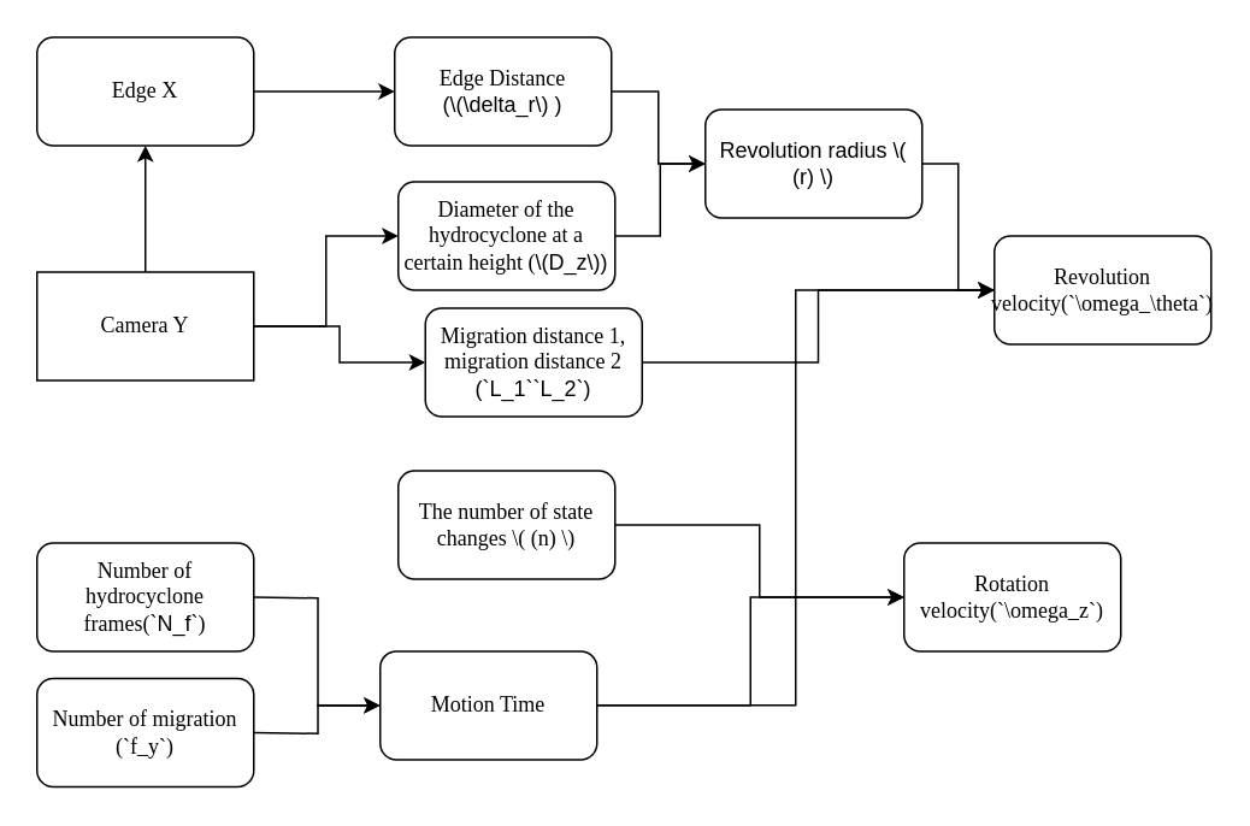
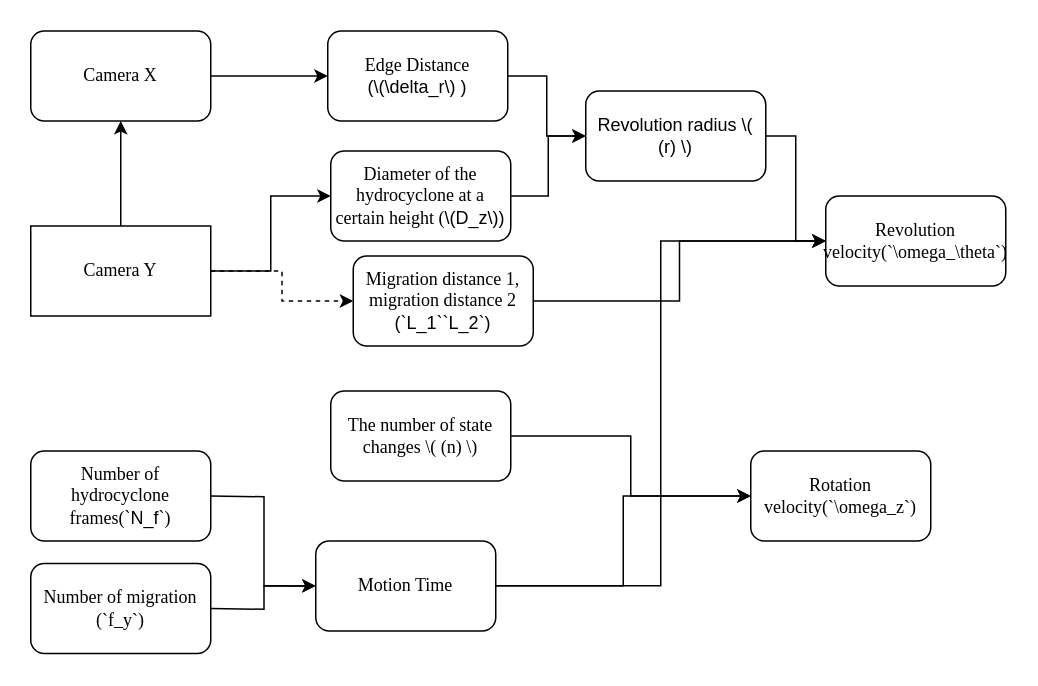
  <mxCell id="0" />
  <mxCell id="1" parent="0" />
  <mxCell id="2" style="edgeStyle=orthogonalEdgeStyle;rounded=0;orthogonalLoop=1;jettySize=auto;html=1;entryX=0;entryY=0.5;entryDx=0;entryDy=0;fontFamily=Times New Roman;fontSize=12;fontColor=default;" parent="1" source="3" target="27" edge="1"><mxGeometry relative="1" as="geometry" /></mxCell>
- <mxCell id="3" value="&lt;font face=&quot;Times New Roman&quot;&gt;Edge X&lt;/font&gt;" style="rounded=1;whiteSpace=wrap;html=1;shadow=0;glass=0;strokeColor=default;strokeWidth=1;align=center;verticalAlign=middle;fontFamily=Helvetica;fontSize=12;fontColor=default;fillColor=default;" parent="1" vertex="1"><mxGeometry x="20" y="20" width="120" height="60" as="geometry" /></mxCell>
+ <mxCell id="3" value="&lt;font face=&quot;Times New Roman&quot;&gt;Camera X&lt;/font&gt;" style="rounded=1;whiteSpace=wrap;html=1;shadow=0;glass=0;strokeColor=default;strokeWidth=1;align=center;verticalAlign=middle;fontFamily=Helvetica;fontSize=12;fontColor=default;fillColor=default;" parent="1" vertex="1"><mxGeometry x="20" y="20" width="120" height="60" as="geometry" /></mxCell>
  <mxCell id="4" style="edgeStyle=orthogonalEdgeStyle;rounded=0;orthogonalLoop=1;jettySize=auto;html=1;entryX=0;entryY=0.5;entryDx=0;entryDy=0;fontFamily=Times New Roman;fontSize=12;fontColor=default;" parent="1" source="7" target="10" edge="1"><mxGeometry relative="1" as="geometry" /></mxCell>
- <mxCell id="5" style="edgeStyle=orthogonalEdgeStyle;rounded=0;orthogonalLoop=1;jettySize=auto;html=1;entryX=0;entryY=0.5;entryDx=0;entryDy=0;fontFamily=Times New Roman;fontSize=12;fontColor=default;" parent="1" source="7" target="22" edge="1"><mxGeometry relative="1" as="geometry" /></mxCell>
+ <mxCell id="5" style="edgeStyle=orthogonalEdgeStyle;rounded=0;orthogonalLoop=1;jettySize=auto;html=1;entryX=0;entryY=0.5;entryDx=0;entryDy=0;fontFamily=Times New Roman;fontSize=12;fontColor=default;dashed=1;" parent="1" source="7" target="22" edge="1"><mxGeometry relative="1" as="geometry" /></mxCell>
  <mxCell id="6" style="edgeStyle=orthogonalEdgeStyle;rounded=0;orthogonalLoop=1;jettySize=auto;html=1;fontFamily=Times New Roman;fontSize=12;fontColor=default;" parent="1" source="7" edge="1"><mxGeometry relative="1" as="geometry"><mxPoint x="80" y="80" as="targetPoint" /></mxGeometry></mxCell>
  <mxCell id="7" value="&lt;font face=&quot;Times New Roman&quot;&gt;Camera Y&lt;/font&gt;" style="whiteSpace=wrap;html=1;shadow=0;glass=0;strokeColor=default;strokeWidth=1;align=center;verticalAlign=middle;fontFamily=Helvetica;fontSize=12;fontColor=default;fillColor=default;rounded=0;" parent="1" vertex="1"><mxGeometry x="20" y="150" width="120" height="60" as="geometry" /></mxCell>
  <mxCell id="8" style="edgeStyle=orthogonalEdgeStyle;rounded=0;orthogonalLoop=1;jettySize=auto;html=1;entryX=0;entryY=0.5;entryDx=0;entryDy=0;fontFamily=Times New Roman;fontSize=12;fontColor=default;" parent="1" source="27" target="16" edge="1"><mxGeometry relative="1" as="geometry" /></mxCell>
  <mxCell id="9" style="edgeStyle=orthogonalEdgeStyle;rounded=0;orthogonalLoop=1;jettySize=auto;html=1;entryX=0;entryY=0.5;entryDx=0;entryDy=0;fontFamily=Times New Roman;fontSize=12;fontColor=default;" parent="1" source="10" target="16" edge="1"><mxGeometry relative="1" as="geometry" /></mxCell>
  <mxCell id="10" value="&lt;font face=&quot;Times New Roman&quot;&gt;Diameter of the hydrocyclone at a certain height (&lt;/font&gt;\(D_z\))" style="rounded=1;whiteSpace=wrap;html=1;shadow=0;glass=0;strokeColor=default;strokeWidth=1;align=center;verticalAlign=middle;fontFamily=Helvetica;fontSize=12;fontColor=default;fillColor=default;" parent="1" vertex="1"><mxGeometry x="220" y="100" width="120" height="60" as="geometry" /></mxCell>
  <mxCell id="11" style="edgeStyle=orthogonalEdgeStyle;rounded=0;orthogonalLoop=1;jettySize=auto;html=1;entryX=0;entryY=0.5;entryDx=0;entryDy=0;fontFamily=Times New Roman;fontSize=12;fontColor=default;" parent="1" target="25" edge="1"><mxGeometry relative="1" as="geometry"><mxPoint x="140" y="329.999" as="sourcePoint" /></mxGeometry></mxCell>
  <mxCell id="12" value="&lt;font face=&quot;Times New Roman&quot;&gt;Number of hydrocyclone frames(&lt;/font&gt;&lt;span style=&quot;text-align: left;&quot;&gt;`N_f`&lt;/span&gt;&lt;font face=&quot;Times New Roman&quot;&gt;)&lt;/font&gt;" style="rounded=1;whiteSpace=wrap;html=1;shadow=0;glass=0;strokeColor=default;strokeWidth=1;align=center;verticalAlign=middle;fontFamily=Helvetica;fontSize=12;fontColor=default;fillColor=default;" parent="1" vertex="1"><mxGeometry x="20" y="300" width="120" height="60" as="geometry" /></mxCell>
  <mxCell id="13" style="edgeStyle=orthogonalEdgeStyle;rounded=0;orthogonalLoop=1;jettySize=auto;html=1;entryX=0;entryY=0.5;entryDx=0;entryDy=0;fontFamily=Times New Roman;fontSize=12;fontColor=default;" parent="1" target="25" edge="1"><mxGeometry relative="1" as="geometry"><mxPoint x="140" y="404.969" as="sourcePoint" /></mxGeometry></mxCell>
  <mxCell id="14" value="&lt;font face=&quot;Times New Roman&quot;&gt;Number of migration (`f_y`)&lt;/font&gt;" style="rounded=1;whiteSpace=wrap;html=1;shadow=0;glass=0;strokeColor=default;strokeWidth=1;align=center;verticalAlign=middle;fontFamily=Helvetica;fontSize=12;fontColor=default;fillColor=default;" parent="1" vertex="1"><mxGeometry x="20" y="374.97" width="120" height="60" as="geometry" /></mxCell>
  <mxCell id="15" style="edgeStyle=orthogonalEdgeStyle;rounded=0;orthogonalLoop=1;jettySize=auto;html=1;entryX=0;entryY=0.5;entryDx=0;entryDy=0;fontFamily=Times New Roman;fontSize=12;fontColor=default;" parent="1" source="16" target="17" edge="1"><mxGeometry relative="1" as="geometry" /></mxCell>
  <mxCell id="16" value="Revolution radius &lt;span style=&quot;background-color: transparent;&quot;&gt;\( (r) \)&lt;/span&gt;" style="rounded=1;whiteSpace=wrap;html=1;shadow=0;glass=0;strokeColor=default;strokeWidth=1;align=center;verticalAlign=middle;fontFamily=Helvetica;fontSize=12;fontColor=default;fillColor=default;" parent="1" vertex="1"><mxGeometry x="390" y="60" width="120" height="60" as="geometry" /></mxCell>
  <mxCell id="17" value="Revolution velocity(`\omega_\theta`)" style="rounded=1;whiteSpace=wrap;html=1;shadow=0;glass=0;strokeColor=default;strokeWidth=1;align=center;verticalAlign=middle;fontFamily=Times New Roman;fontSize=12;fontColor=default;fillColor=default;" parent="1" vertex="1"><mxGeometry x="550" y="130" width="120" height="60" as="geometry" /></mxCell>
  <mxCell id="18" value="Rotation velocity(`\omega_z`)" style="rounded=1;whiteSpace=wrap;html=1;shadow=0;glass=0;strokeColor=default;strokeWidth=1;align=center;verticalAlign=middle;fontFamily=Times New Roman;fontSize=12;fontColor=default;fillColor=default;" parent="1" vertex="1"><mxGeometry x="500" y="300" width="120" height="60" as="geometry" /></mxCell>
  <mxCell id="19" style="edgeStyle=orthogonalEdgeStyle;rounded=0;orthogonalLoop=1;jettySize=auto;html=1;entryX=0;entryY=0.5;entryDx=0;entryDy=0;fontFamily=Times New Roman;fontSize=12;fontColor=default;" parent="1" source="20" target="18" edge="1"><mxGeometry relative="1" as="geometry" /></mxCell>
  <mxCell id="20" value="The number of state changes&amp;nbsp;&lt;span style=&quot;background-color: transparent;&quot;&gt;\( (n) \)&lt;/span&gt;" style="rounded=1;whiteSpace=wrap;html=1;shadow=0;glass=0;strokeColor=default;strokeWidth=1;align=center;verticalAlign=middle;fontFamily=Times New Roman;fontSize=12;fontColor=default;fillColor=default;" parent="1" vertex="1"><mxGeometry x="220" y="260" width="120" height="60" as="geometry" /></mxCell>
  <mxCell id="21" style="edgeStyle=orthogonalEdgeStyle;rounded=0;orthogonalLoop=1;jettySize=auto;html=1;entryX=0;entryY=0.5;entryDx=0;entryDy=0;fontFamily=Times New Roman;fontSize=12;fontColor=default;" parent="1" source="22" target="17" edge="1"><mxGeometry relative="1" as="geometry" /></mxCell>
  <mxCell id="22" value="Migration distance 1, migration distance 2&lt;div&gt;&lt;span style=&quot;font-family: Helvetica; text-align: left;&quot;&gt;(`L_1`&lt;/span&gt;&lt;span style=&quot;font-family: Helvetica; text-align: left; background-color: transparent; color: light-dark(rgb(0, 0, 0), rgb(255, 255, 255));&quot;&gt;`L_2`)&lt;/span&gt;&lt;/div&gt;" style="rounded=1;whiteSpace=wrap;html=1;shadow=0;glass=0;strokeColor=default;strokeWidth=1;align=center;verticalAlign=middle;fontFamily=Times New Roman;fontSize=12;fontColor=default;fillColor=default;" parent="1" vertex="1"><mxGeometry x="235" y="170" width="120" height="60" as="geometry" /></mxCell>
  <mxCell id="23" style="edgeStyle=orthogonalEdgeStyle;rounded=0;orthogonalLoop=1;jettySize=auto;html=1;entryX=0;entryY=0.5;entryDx=0;entryDy=0;fontFamily=Times New Roman;fontSize=12;fontColor=default;" parent="1" source="25" target="17" edge="1"><mxGeometry relative="1" as="geometry" /></mxCell>
  <mxCell id="24" style="edgeStyle=orthogonalEdgeStyle;rounded=0;orthogonalLoop=1;jettySize=auto;html=1;entryX=0;entryY=0.5;entryDx=0;entryDy=0;fontFamily=Times New Roman;fontSize=12;fontColor=default;" parent="1" source="25" target="18" edge="1"><mxGeometry relative="1" as="geometry" /></mxCell>
  <mxCell id="25" value="Motion Time" style="rounded=1;whiteSpace=wrap;html=1;shadow=0;glass=0;strokeColor=default;strokeWidth=1;align=center;verticalAlign=middle;fontFamily=Times New Roman;fontSize=12;fontColor=default;fillColor=default;" parent="1" vertex="1"><mxGeometry x="210" y="359.94" width="120" height="60" as="geometry" /></mxCell>
  <mxCell id="26" value="" style="group" parent="1" vertex="1" connectable="0"><mxGeometry x="218" y="20" width="120" height="60" as="geometry" /></mxCell>
  <mxCell id="27" value="&lt;font face=&quot;Times New Roman&quot;&gt;Edge Distance&lt;/font&gt;&lt;div&gt;&lt;span style=&quot;text-align: left;&quot;&gt;(\(\delta_r\) )&lt;/span&gt;&lt;font face=&quot;Times New Roman&quot;&gt;&lt;/font&gt;&lt;/div&gt;" style="rounded=1;whiteSpace=wrap;html=1;shadow=0;glass=0;strokeColor=default;strokeWidth=1;align=center;verticalAlign=middle;fontFamily=Helvetica;fontSize=12;fontColor=default;fillColor=default;" parent="26" vertex="1"><mxGeometry width="120" height="60" as="geometry" /></mxCell>
